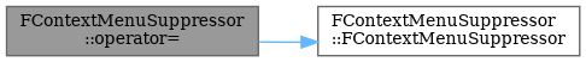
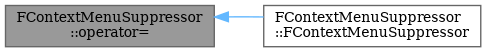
  digraph {
    rankdir=LR
    fontname="DejaVu Serif"
    node [fontname="DejaVu Serif" fontsize=10 shape=box style=filled]
    n1 [color=gray40 fillcolor=grey60 fontcolor=black height=0.2 label="FContextMenuSuppressor\l::operator=" width=0.4]
    n2 [color=grey40 fillcolor=white height=0.2 label="FContextMenuSuppressor\l::FContextMenuSuppressor" width=0.4]
-   n1 -> n2 [color=steelblue1 fontname="DejaVu Serif" fontsize=10 labelfontname=Helvetica labelfontsize=10 style=solid]
+   n2 -> n1 [color=steelblue1 fontname="DejaVu Serif" fontsize=10 labelfontname=Helvetica labelfontsize=10 style=solid]
  }
